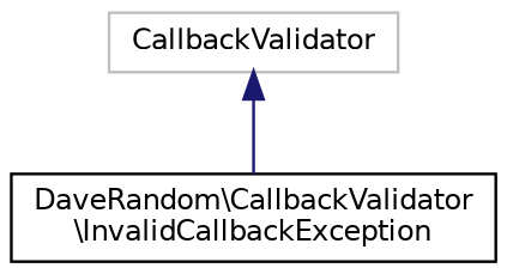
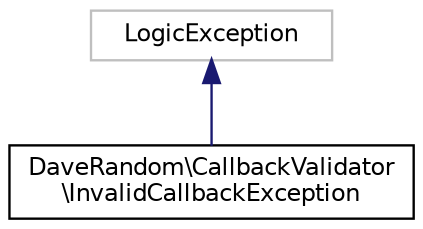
  digraph {
    rankdir=TB
    node [fillcolor=white fontname=Helvetica fontsize=10 shape=record style=filled]
-   n1 [color=grey75 height=0.2 label=CallbackValidator width=0.4]
+   n1 [color=grey75 height=0.2 label=LogicException width=0.4]
    n2 [color=black height=0.2 label="DaveRandom\\CallbackValidator\l\\InvalidCallbackException" width=0.4]
    n1 -> n2 [color=midnightblue dir=back fontname=Helvetica fontsize=10 labelfontname=Helvetica labelfontsize=10 style=solid]
  }
